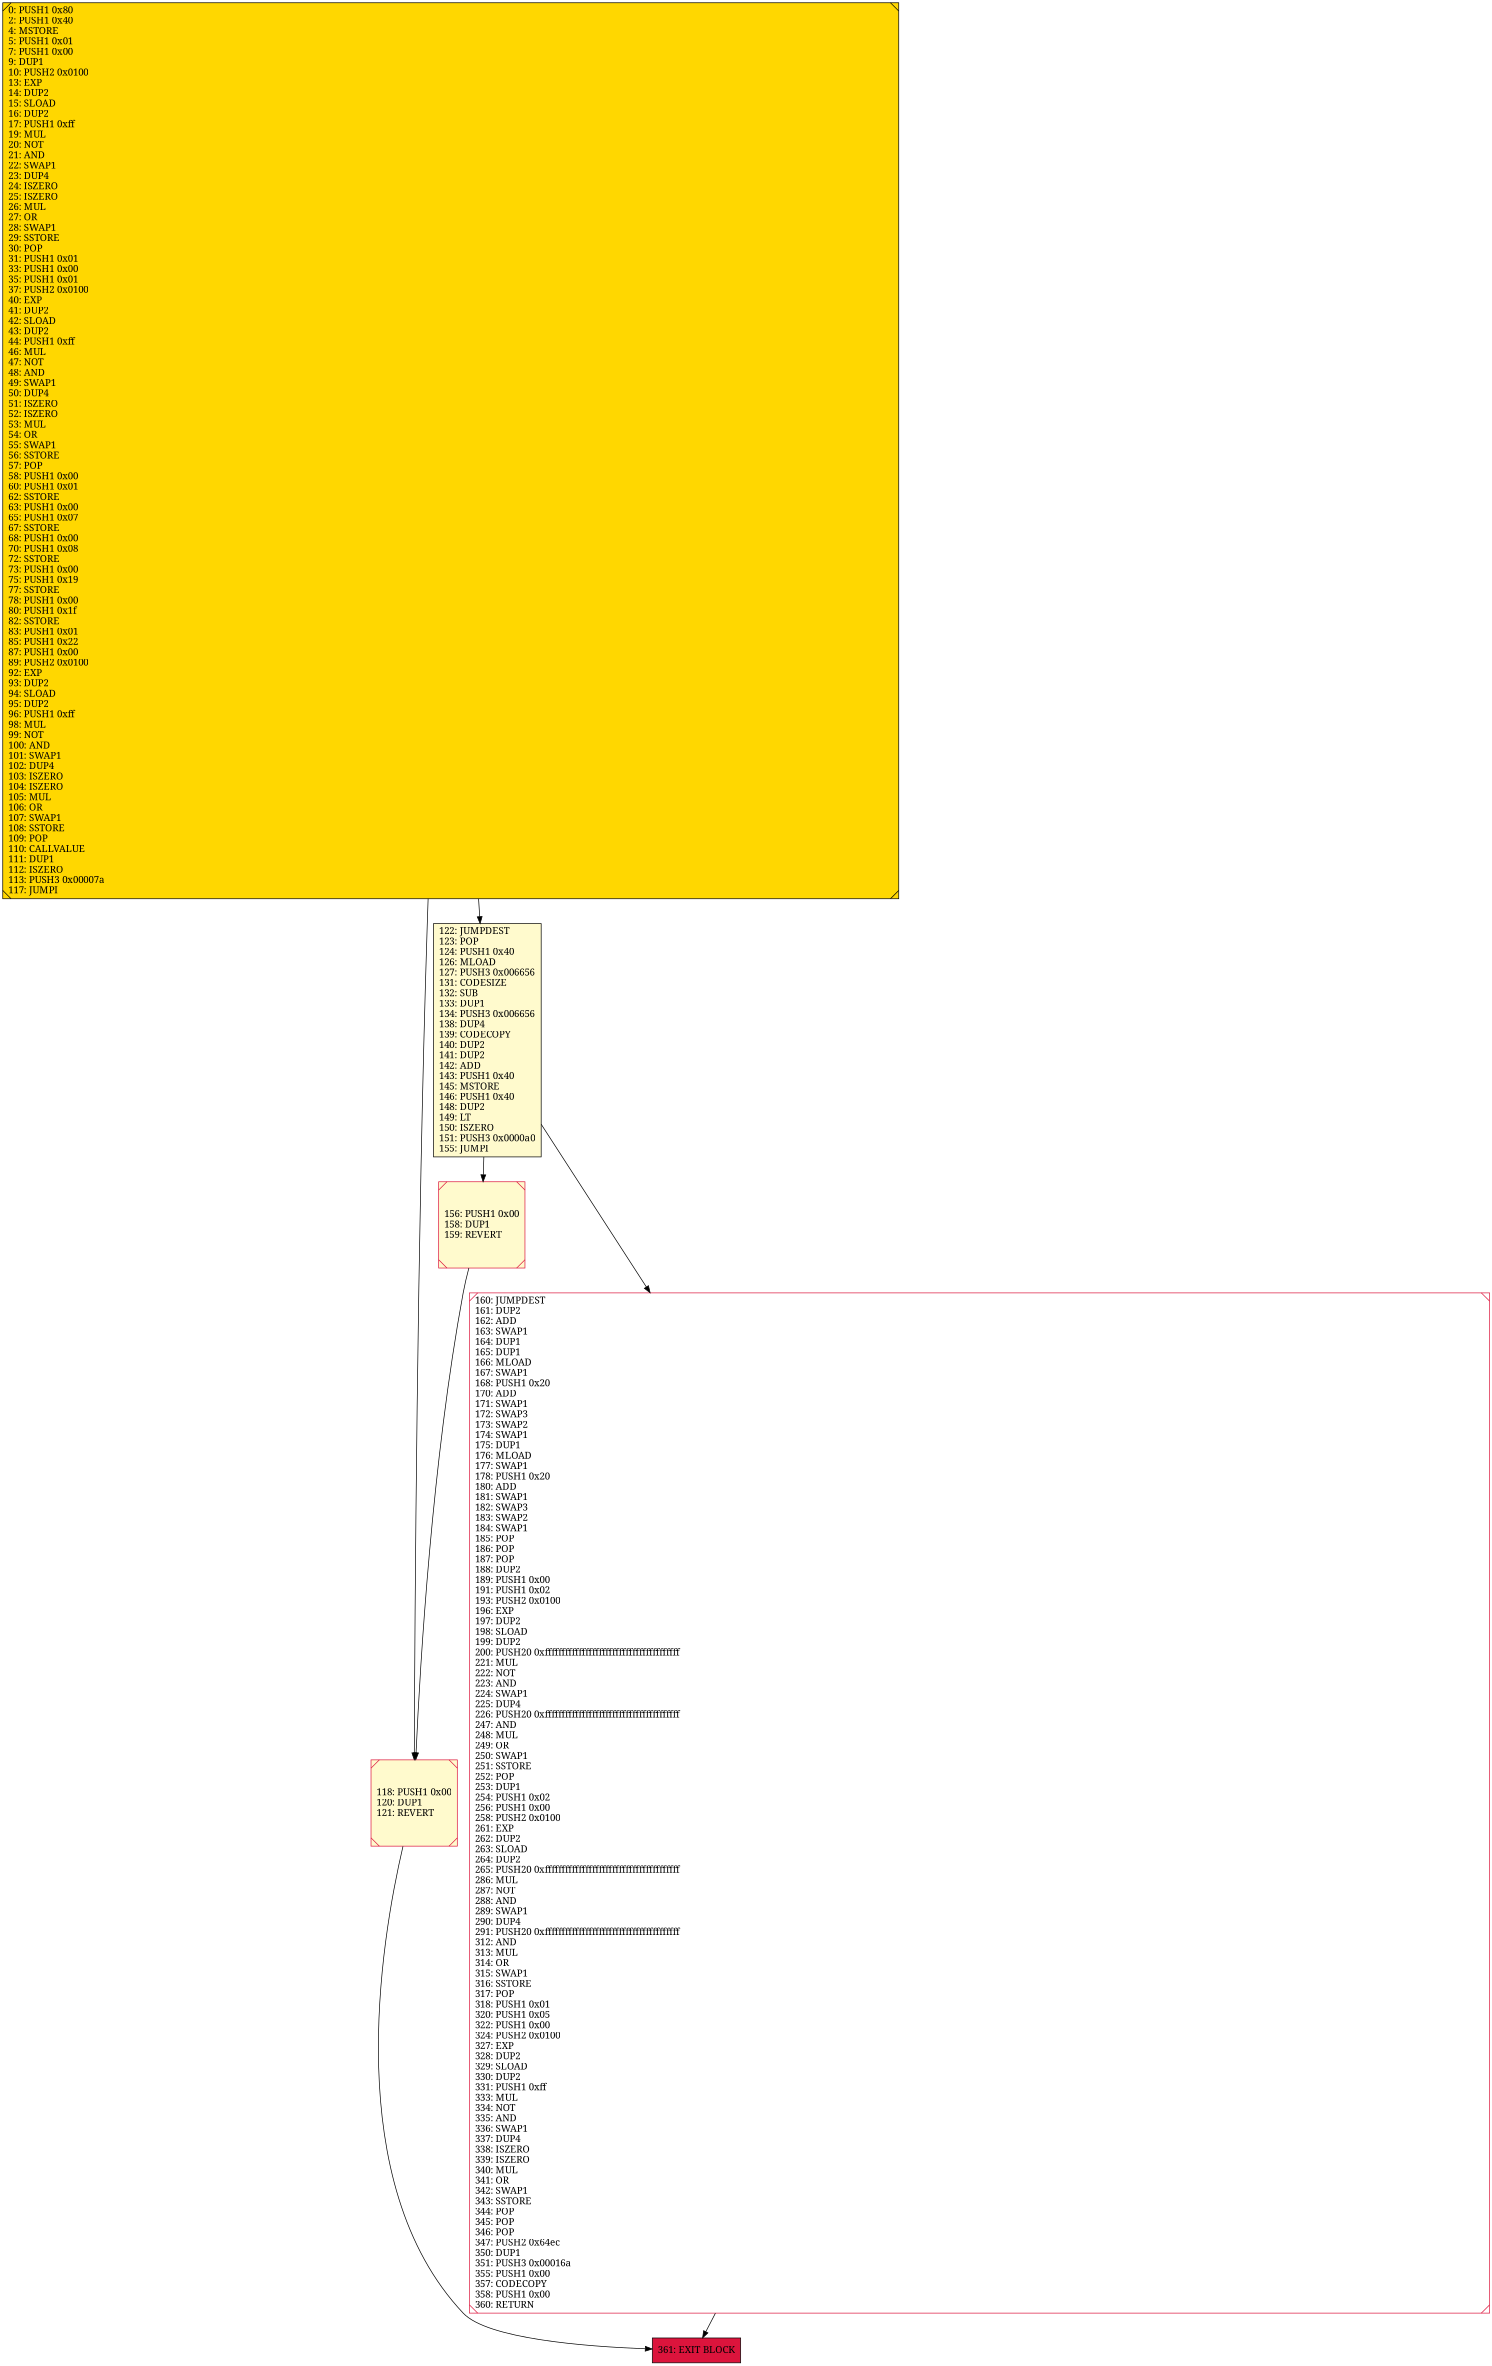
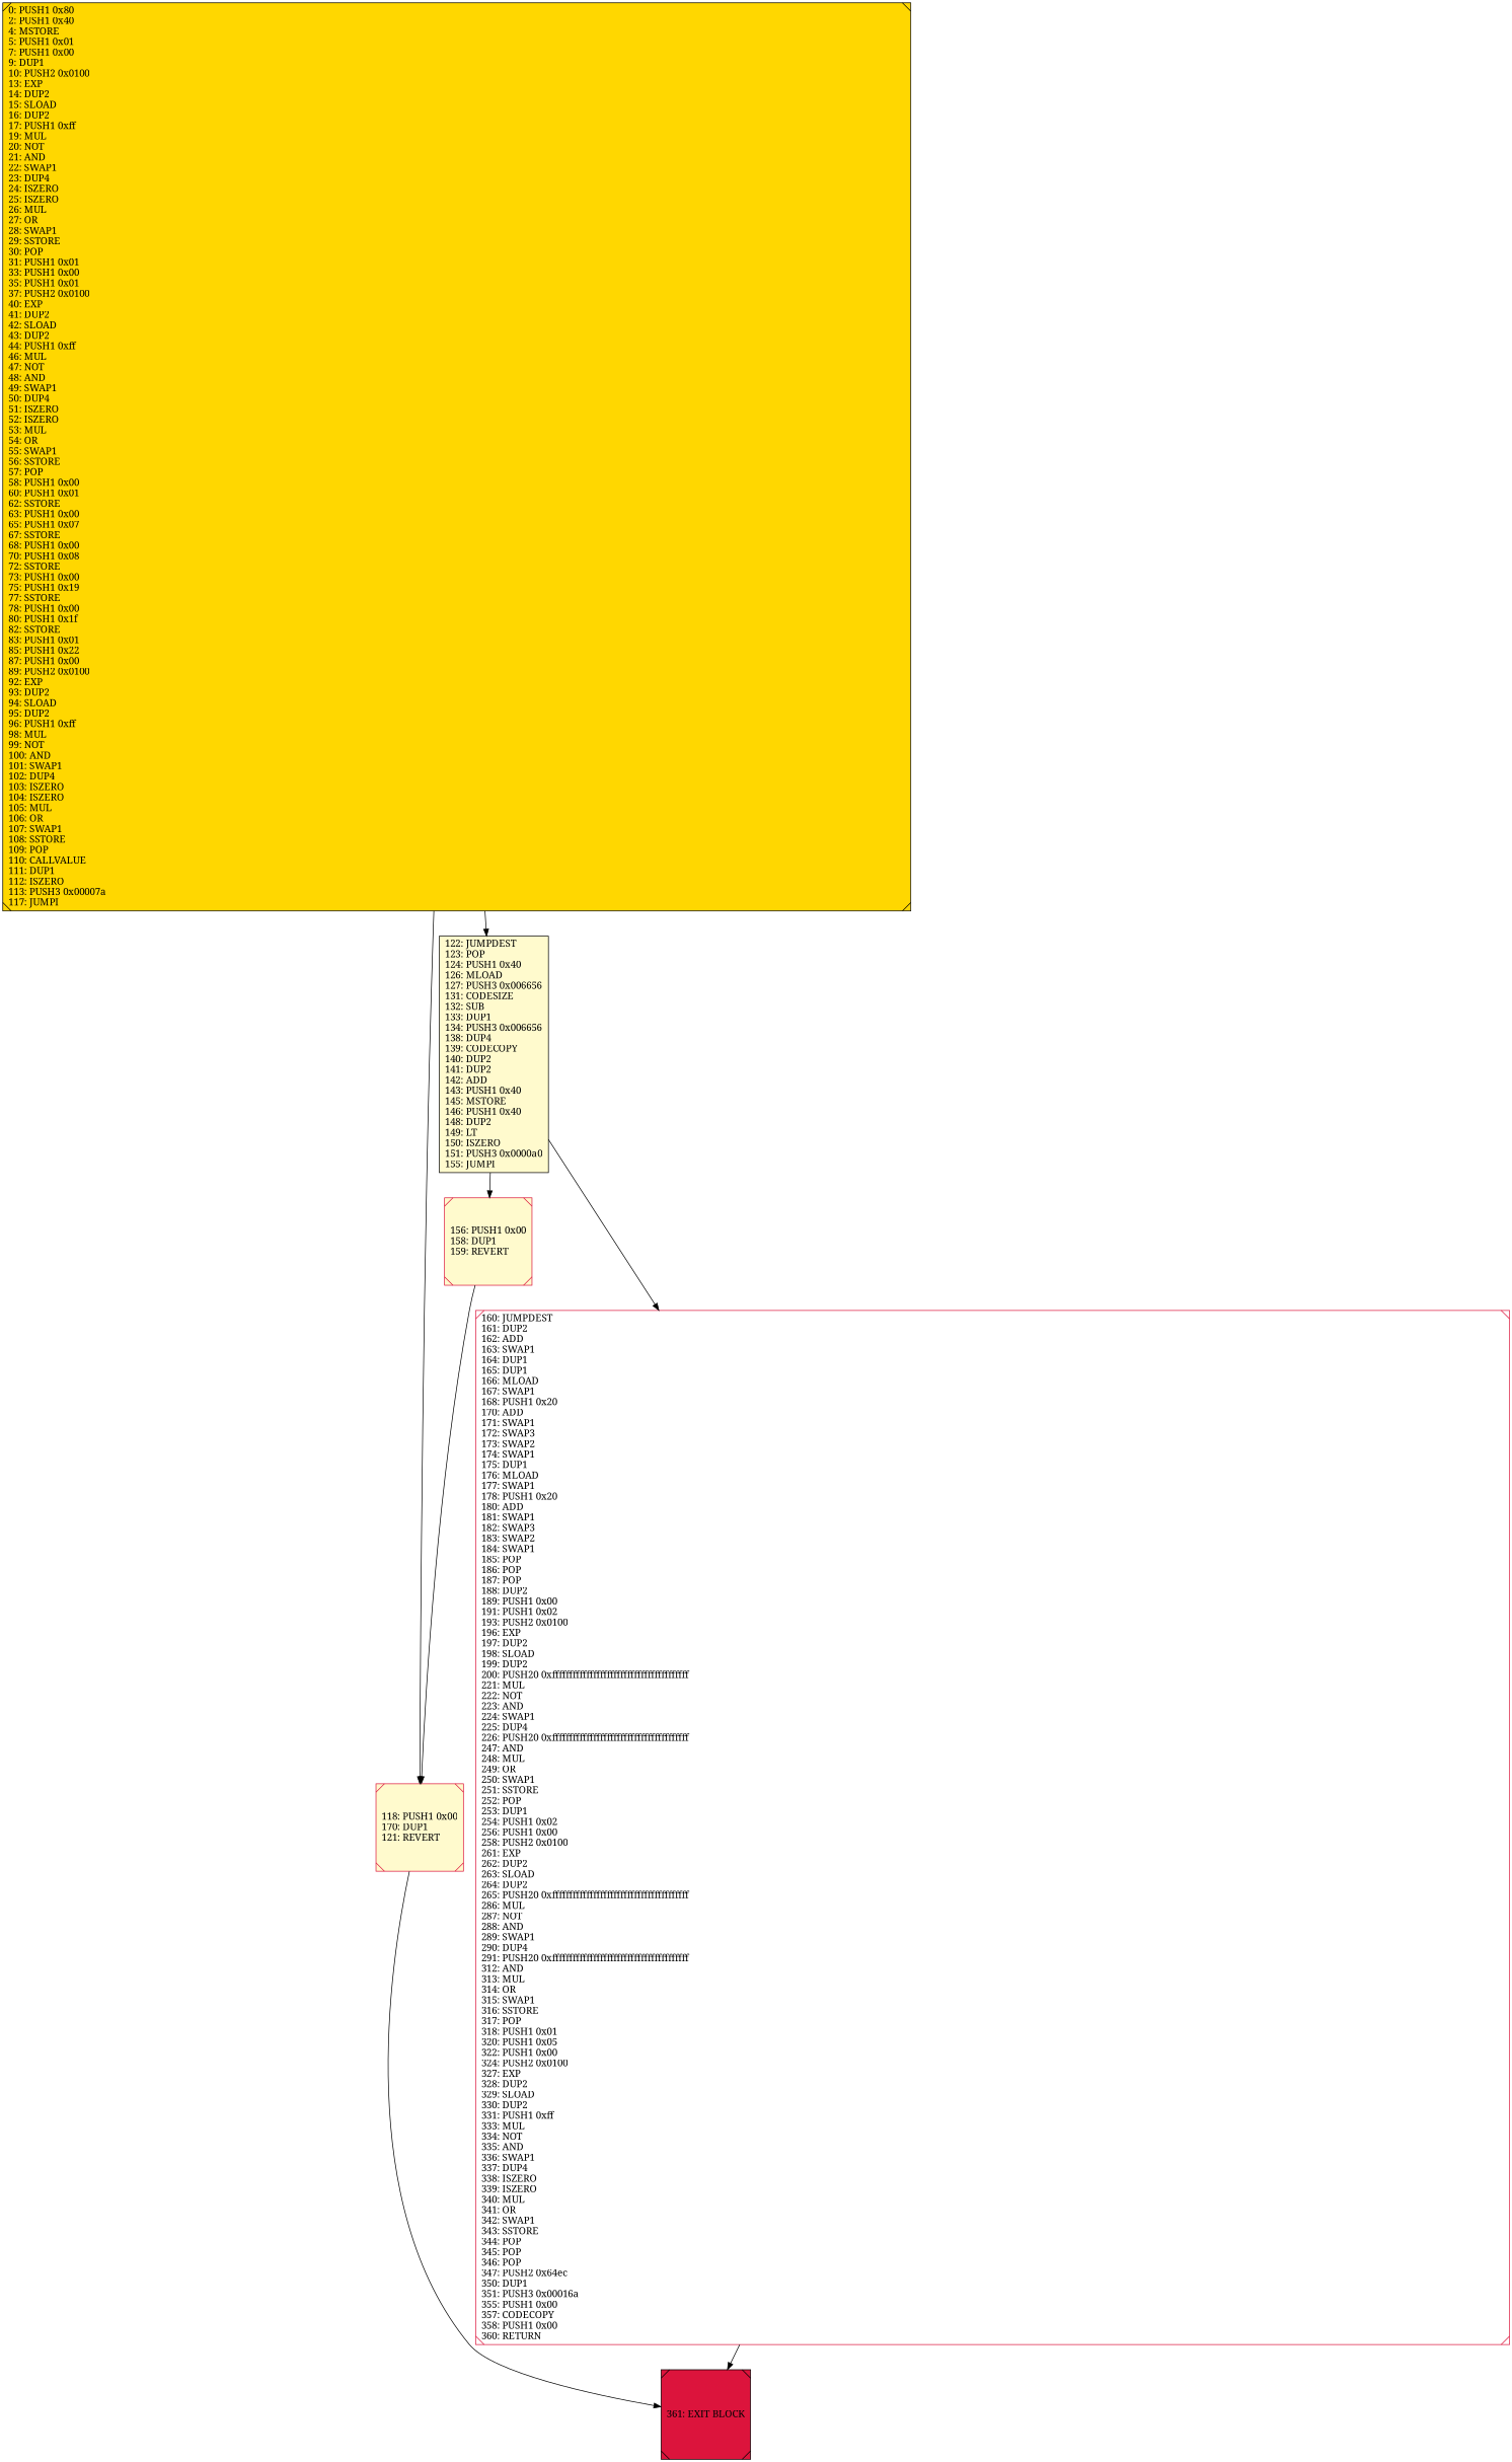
  digraph {
    fontname="Noto Serif"
    rankdir=UD
    node [color=crimson fillcolor=lemonchiffon fontcolor=black fontname="Noto Serif" shape=Msquare style=filled]
    edge [fontname="Noto Serif"]
    n1 [fillcolor=white label="160: JUMPDEST\l161: DUP2\l162: ADD\l163: SWAP1\l164: DUP1\l165: DUP1\l166: MLOAD\l167: SWAP1\l168: PUSH1 0x20\l170: ADD\l171: SWAP1\l172: SWAP3\l173: SWAP2\l174: SWAP1\l175: DUP1\l176: MLOAD\l177: SWAP1\l178: PUSH1 0x20\l180: ADD\l181: SWAP1\l182: SWAP3\l183: SWAP2\l184: SWAP1\l185: POP\l186: POP\l187: POP\l188: DUP2\l189: PUSH1 0x00\l191: PUSH1 0x02\l193: PUSH2 0x0100\l196: EXP\l197: DUP2\l198: SLOAD\l199: DUP2\l200: PUSH20 0xffffffffffffffffffffffffffffffffffffffff\l221: MUL\l222: NOT\l223: AND\l224: SWAP1\l225: DUP4\l226: PUSH20 0xffffffffffffffffffffffffffffffffffffffff\l247: AND\l248: MUL\l249: OR\l250: SWAP1\l251: SSTORE\l252: POP\l253: DUP1\l254: PUSH1 0x02\l256: PUSH1 0x00\l258: PUSH2 0x0100\l261: EXP\l262: DUP2\l263: SLOAD\l264: DUP2\l265: PUSH20 0xffffffffffffffffffffffffffffffffffffffff\l286: MUL\l287: NOT\l288: AND\l289: SWAP1\l290: DUP4\l291: PUSH20 0xffffffffffffffffffffffffffffffffffffffff\l312: AND\l313: MUL\l314: OR\l315: SWAP1\l316: SSTORE\l317: POP\l318: PUSH1 0x01\l320: PUSH1 0x05\l322: PUSH1 0x00\l324: PUSH2 0x0100\l327: EXP\l328: DUP2\l329: SLOAD\l330: DUP2\l331: PUSH1 0xff\l333: MUL\l334: NOT\l335: AND\l336: SWAP1\l337: DUP4\l338: ISZERO\l339: ISZERO\l340: MUL\l341: OR\l342: SWAP1\l343: SSTORE\l344: POP\l345: POP\l346: POP\l347: PUSH2 0x64ec\l350: DUP1\l351: PUSH3 0x00016a\l355: PUSH1 0x00\l357: CODECOPY\l358: PUSH1 0x00\l360: RETURN\l"]
-   n2 [color=black fillcolor=crimson label="361: EXIT BLOCK\l" shape=box]
+   n2 [color=black fillcolor=crimson label="361: EXIT BLOCK\l"]
    n3 [color=black fillcolor=gold label="0: PUSH1 0x80\l2: PUSH1 0x40\l4: MSTORE\l5: PUSH1 0x01\l7: PUSH1 0x00\l9: DUP1\l10: PUSH2 0x0100\l13: EXP\l14: DUP2\l15: SLOAD\l16: DUP2\l17: PUSH1 0xff\l19: MUL\l20: NOT\l21: AND\l22: SWAP1\l23: DUP4\l24: ISZERO\l25: ISZERO\l26: MUL\l27: OR\l28: SWAP1\l29: SSTORE\l30: POP\l31: PUSH1 0x01\l33: PUSH1 0x00\l35: PUSH1 0x01\l37: PUSH2 0x0100\l40: EXP\l41: DUP2\l42: SLOAD\l43: DUP2\l44: PUSH1 0xff\l46: MUL\l47: NOT\l48: AND\l49: SWAP1\l50: DUP4\l51: ISZERO\l52: ISZERO\l53: MUL\l54: OR\l55: SWAP1\l56: SSTORE\l57: POP\l58: PUSH1 0x00\l60: PUSH1 0x01\l62: SSTORE\l63: PUSH1 0x00\l65: PUSH1 0x07\l67: SSTORE\l68: PUSH1 0x00\l70: PUSH1 0x08\l72: SSTORE\l73: PUSH1 0x00\l75: PUSH1 0x19\l77: SSTORE\l78: PUSH1 0x00\l80: PUSH1 0x1f\l82: SSTORE\l83: PUSH1 0x01\l85: PUSH1 0x22\l87: PUSH1 0x00\l89: PUSH2 0x0100\l92: EXP\l93: DUP2\l94: SLOAD\l95: DUP2\l96: PUSH1 0xff\l98: MUL\l99: NOT\l100: AND\l101: SWAP1\l102: DUP4\l103: ISZERO\l104: ISZERO\l105: MUL\l106: OR\l107: SWAP1\l108: SSTORE\l109: POP\l110: CALLVALUE\l111: DUP1\l112: ISZERO\l113: PUSH3 0x00007a\l117: JUMPI\l"]
-   n4 [label="118: PUSH1 0x00\l120: DUP1\l121: REVERT\l"]
+   n4 [label="118: PUSH1 0x00\l170: DUP1\l121: REVERT\l"]
    n5 [color=black label="122: JUMPDEST\l123: POP\l124: PUSH1 0x40\l126: MLOAD\l127: PUSH3 0x006656\l131: CODESIZE\l132: SUB\l133: DUP1\l134: PUSH3 0x006656\l138: DUP4\l139: CODECOPY\l140: DUP2\l141: DUP2\l142: ADD\l143: PUSH1 0x40\l145: MSTORE\l146: PUSH1 0x40\l148: DUP2\l149: LT\l150: ISZERO\l151: PUSH3 0x0000a0\l155: JUMPI\l" shape=box]
    n6 [label="156: PUSH1 0x00\l158: DUP1\l159: REVERT\l"]
    n1 -> n2
    n3 -> n4
    n3 -> n5
    n4 -> n2
    n5 -> n1
    n5 -> n6
    n6 -> n4
  }
